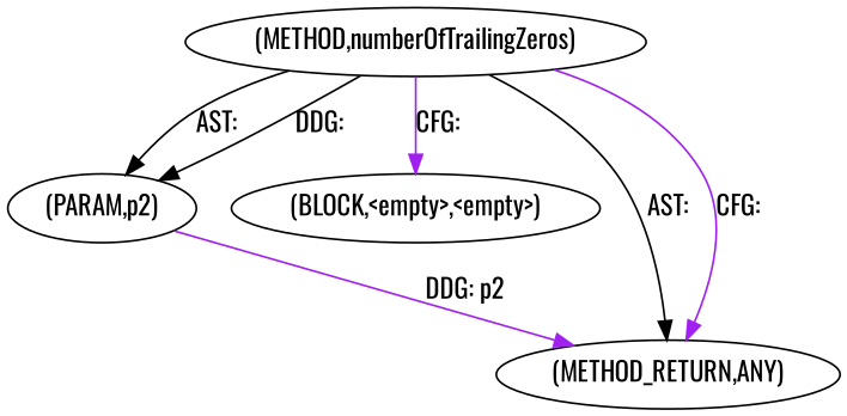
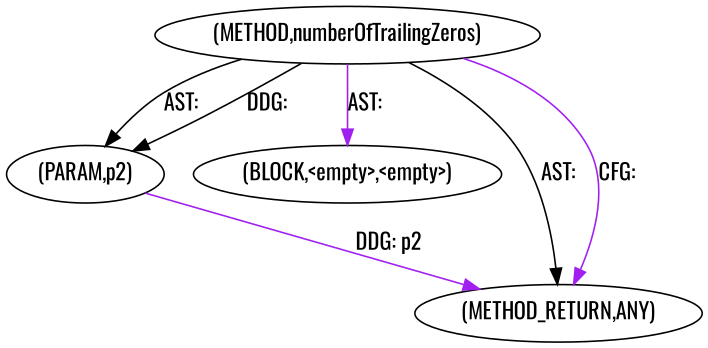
  digraph {
    fontname=Oswald
    node [fontname=Oswald]
    edge [color=black fontname=Oswald]
    n1 [label=<(METHOD,numberOfTrailingZeros)>]
    n2 [label=<(PARAM,p2)>]
    n3 [label=<(BLOCK,&lt;empty&gt;,&lt;empty&gt;)>]
    n4 [label=<(METHOD_RETURN,ANY)>]
    n1 -> n2 [label="AST: "]
    n1 -> n2 [label="DDG: "]
-   n1 -> n3 [color=purple label="CFG: "]
+   n1 -> n3 [color=purple label="AST: "]
    n1 -> n4 [label="AST: "]
    n1 -> n4 [color=purple label="CFG: "]
    n2 -> n4 [color=purple label="DDG: p2"]
  }
